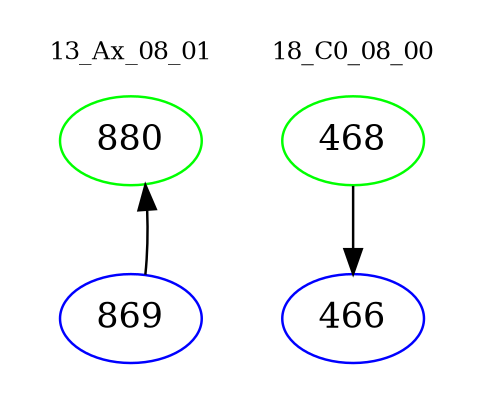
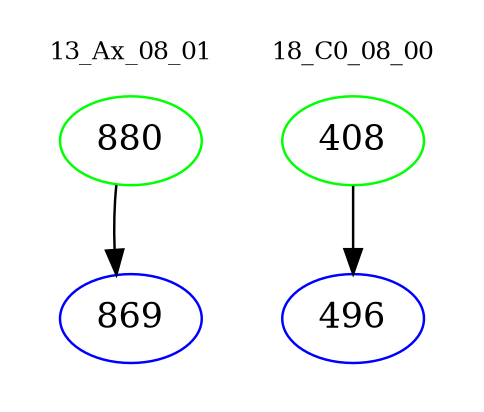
  digraph {
    node [color=green]
    edge [color=black]
    n1 [label=880]
    n2 [color=blue label=869]
-   n3 [label=468]
-   n4 [color=blue label=466]
+   n3 [label=408]
+   n4 [color=blue label=496]
    subgraph cluster_1 {
      color=white
      fontsize=10
      label="13_Ax_08_01"
      n1
      n2
    }
    subgraph cluster_2 {
      color=white
      fontsize=10
      label="18_C0_08_00"
      n3
      n4
    }
-   n2 -> n1
+   n1 -> n2
    n3 -> n4
  }
